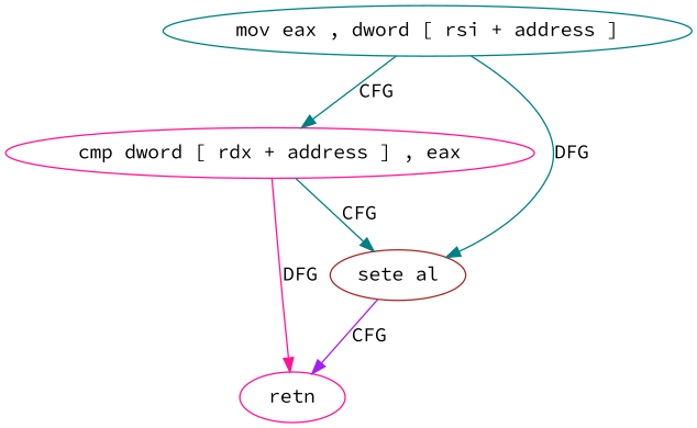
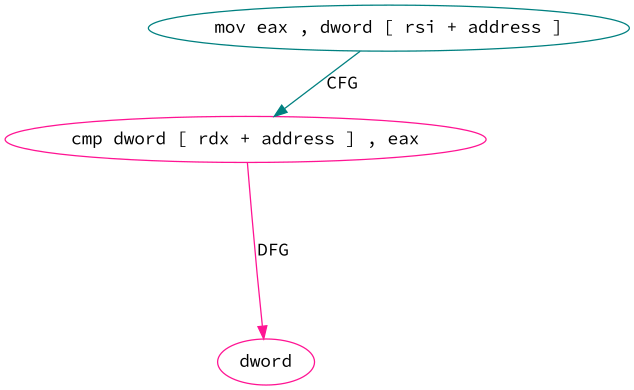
  digraph {
    fontname="Source Code Pro"
    node [color=deeppink fontname="Source Code Pro"]
    edge [color=teal fontname="Source Code Pro"]
    n1 [color=teal label="mov eax , dword [ rsi + address ]"]
    n2 [label="cmp dword [ rdx + address ] , eax"]
-   n3 [color=brown label="sete al"]
-   n4 [label=retn]
+   n4 [label=dword]
    n1 -> n2 [label=CFG]
-   n1 -> n3 [label=DFG]
-   n2 -> n3 [label=CFG]
    n2 -> n4 [color=deeppink label=DFG]
-   n3 -> n4 [color=purple label=CFG]
  }
